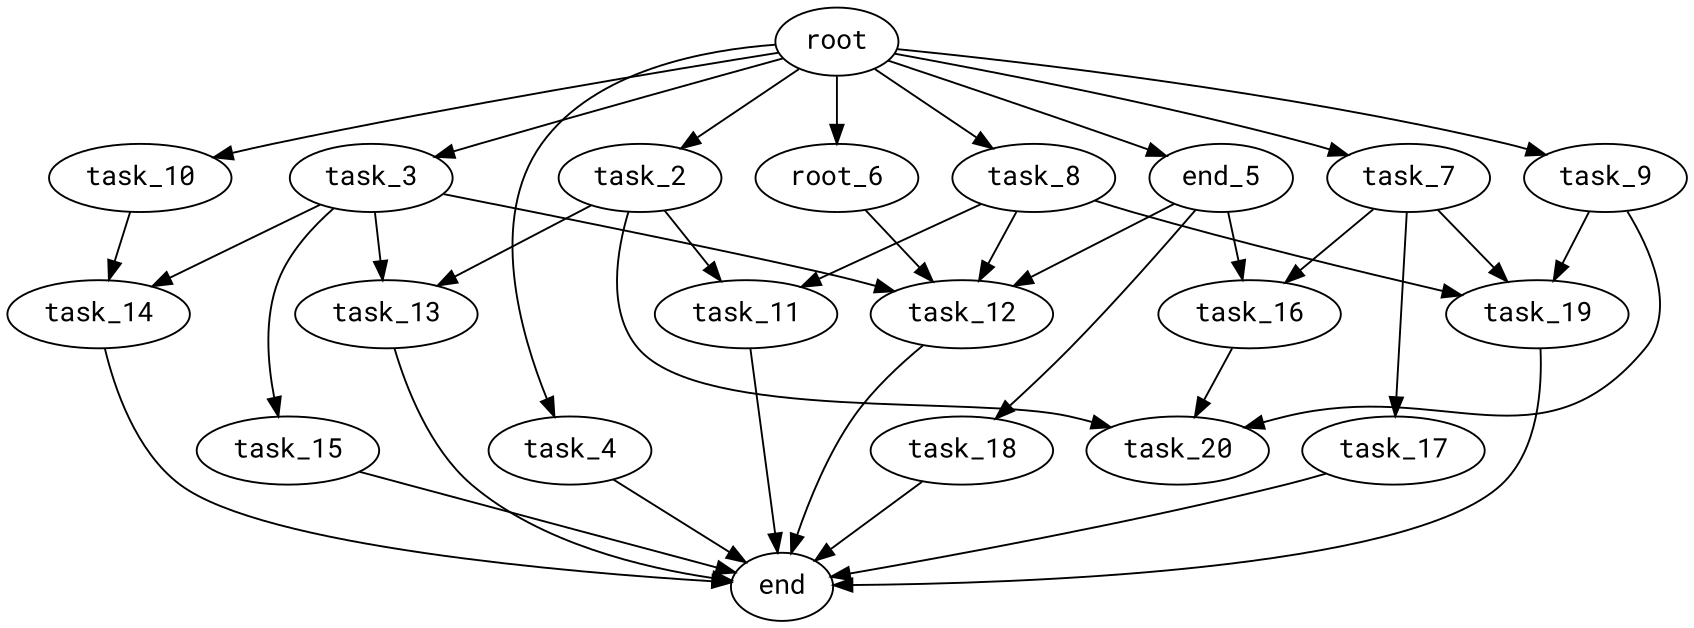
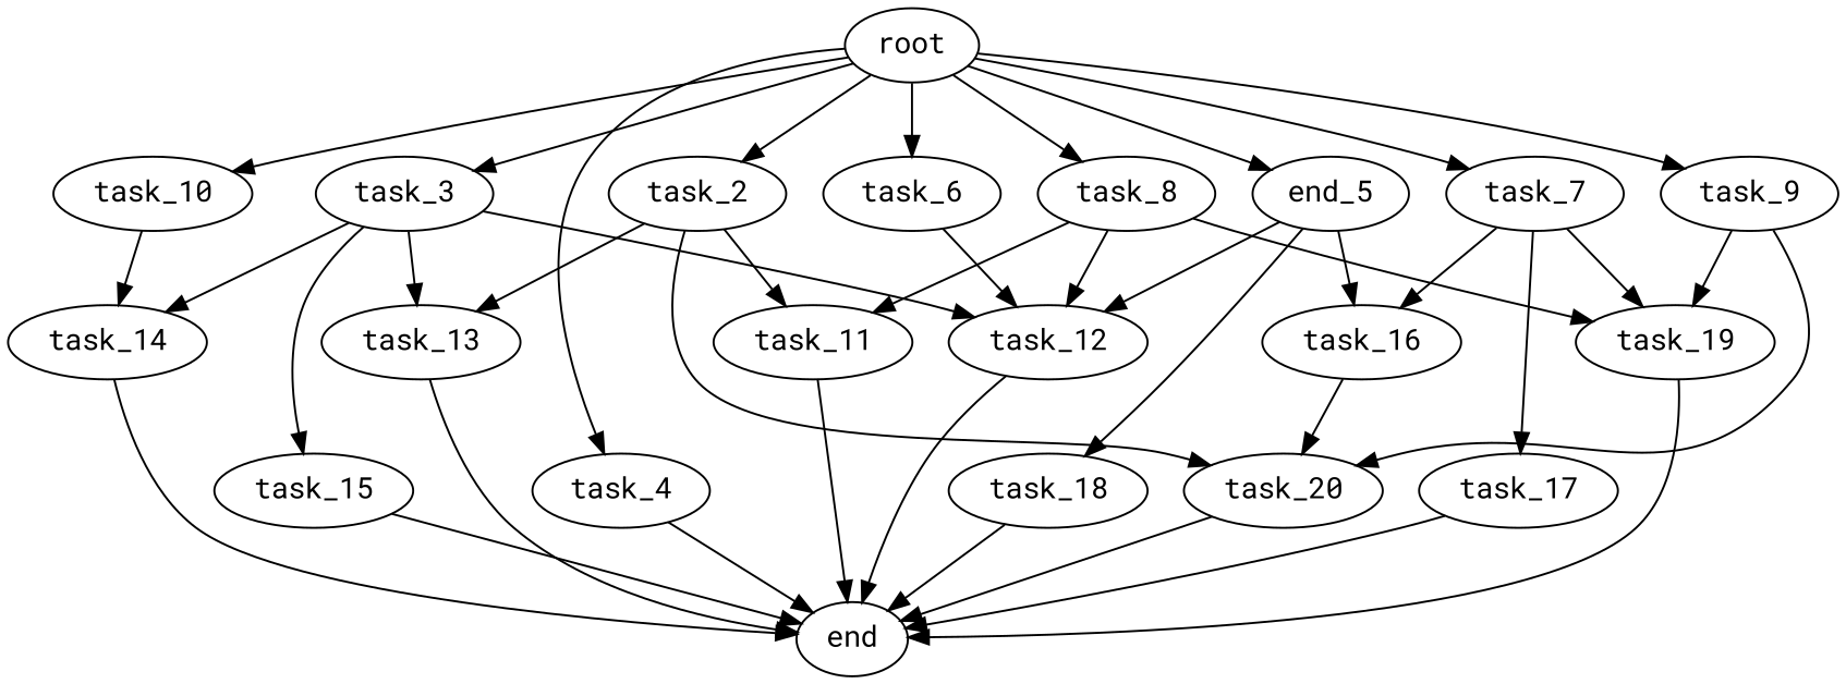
  digraph {
    fontname="Roboto Mono"
    node [fontname="Roboto Mono"]
    edge [fontname="Roboto Mono"]
    root
    task_2
    task_3
    task_4
    n5 [label=end_5]
-   task_6 [label=root_6]
+   task_6
    task_7
    task_8
    task_9
    task_10
    task_13
    task_11
    task_20
    task_14
    task_12
    task_15
    end
    task_16
    task_18
    task_17
    task_19
    root -> task_2
    root -> task_3
    root -> task_4
    root -> n5
    root -> task_6
    root -> task_7
    root -> task_8
    root -> task_9
    root -> task_10
    task_2 -> task_13
    task_2 -> task_11
    task_2 -> task_20
    task_3 -> task_13
    task_3 -> task_14
    task_3 -> task_12
    task_3 -> task_15
    task_4 -> end
    n5 -> task_12
    n5 -> task_16
    n5 -> task_18
    task_6 -> task_12
    task_7 -> task_16
    task_7 -> task_17
    task_7 -> task_19
    task_8 -> task_11
    task_8 -> task_12
    task_8 -> task_19
    task_9 -> task_20
    task_9 -> task_19
    task_10 -> task_14
    task_13 -> end
    task_11 -> end
+   task_20 -> end
    task_14 -> end
    task_12 -> end
    task_15 -> end
    task_16 -> task_20
    task_18 -> end
    task_17 -> end
    task_19 -> end
  }
